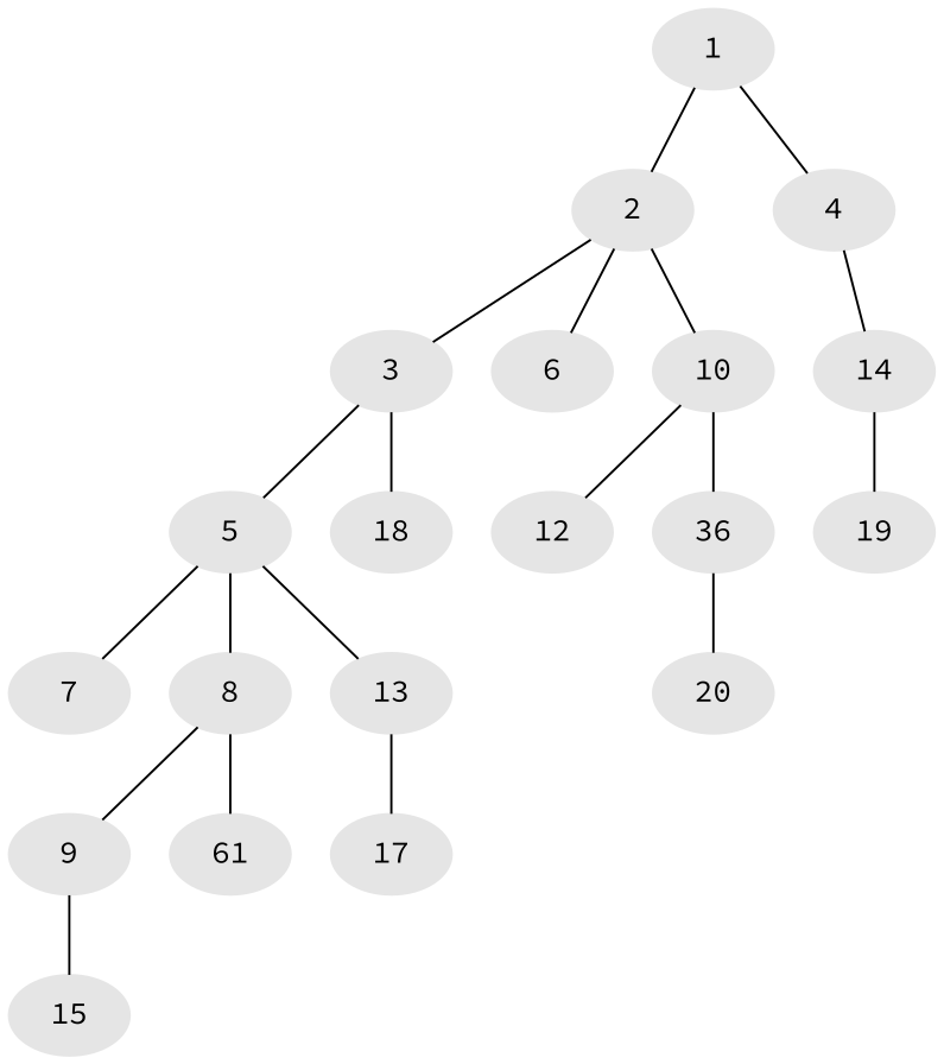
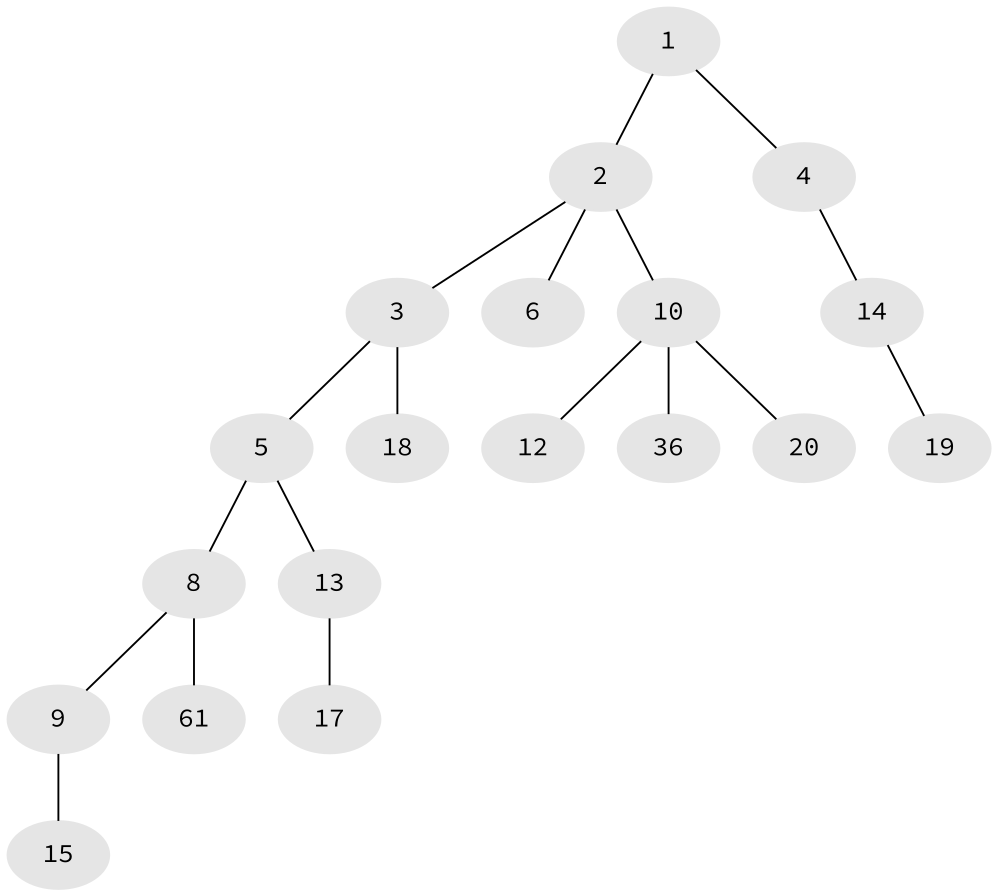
  graph {
    fontname="Source Code Pro"
    node [color=gray90 fontname="Source Code Pro" style=filled]
    edge [fontname="Source Code Pro"]
    1
    2
    4
    3
    6
    10
    14
    5
    18
    12
    n11 [label=36]
-   7
    8
    13
    9
    n16 [label=61]
    17
    15
    19
    20
    1 -- 2
    1 -- 4
    2 -- 3
    2 -- 6
    2 -- 10
    4 -- 14
    3 -- 5
    3 -- 18
    10 -- 12
    10 -- n11
    14 -- 19
-   5 -- 7
    5 -- 8
    5 -- 13
-   n11 -- 20
+   10 -- 20
    8 -- 9
    8 -- n16
    13 -- 17
    9 -- 15
  }
